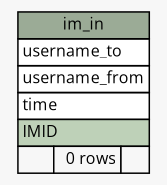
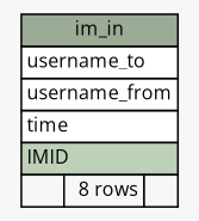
  digraph {
    bgcolor="#f7f7f7"
    fontname="Open Sans"
    fontsize=11
    nodesep=0.18
    rankdir=TB
    ranksep=0.46
-   n1 [fontname="Open Sans" fontsize=11 label=<     <TABLE BORDER="0" CELLBORDER="1" CELLSPACING="0" BGCOLOR="#ffffff">       <TR><TD COLSPAN="3" BGCOLOR="#9bab96" ALIGN="CENTER">im_in</TD></TR>       <TR><TD PORT="username_to" COLSPAN="3" ALIGN="LEFT">username_to</TD></TR>       <TR><TD PORT="username_from" COLSPAN="3" ALIGN="LEFT">username_from</TD></TR>       <TR><TD PORT="time" COLSPAN="3" ALIGN="LEFT">time</TD></TR>       <TR><TD PORT="IMID" COLSPAN="3" BGCOLOR="#bed1b8" ALIGN="LEFT">IMID</TD></TR>       <TR><TD ALIGN="LEFT" BGCOLOR="#f7f7f7">  </TD><TD ALIGN="RIGHT" BGCOLOR="#f7f7f7">0 rows</TD><TD ALIGN="RIGHT" BGCOLOR="#f7f7f7">  </TD></TR>     </TABLE>> shape=plaintext]
+   n1 [fontname="Open Sans" fontsize=11 label=<     <TABLE BORDER="0" CELLBORDER="1" CELLSPACING="0" BGCOLOR="#ffffff">       <TR><TD COLSPAN="3" BGCOLOR="#9bab96" ALIGN="CENTER">im_in</TD></TR>       <TR><TD PORT="username_to" COLSPAN="3" ALIGN="LEFT">username_to</TD></TR>       <TR><TD PORT="username_from" COLSPAN="3" ALIGN="LEFT">username_from</TD></TR>       <TR><TD PORT="time" COLSPAN="3" ALIGN="LEFT">time</TD></TR>       <TR><TD PORT="IMID" COLSPAN="3" BGCOLOR="#bed1b8" ALIGN="LEFT">IMID</TD></TR>       <TR><TD ALIGN="LEFT" BGCOLOR="#f7f7f7">  </TD><TD ALIGN="RIGHT" BGCOLOR="#f7f7f7">8 rows</TD><TD ALIGN="RIGHT" BGCOLOR="#f7f7f7">  </TD></TR>     </TABLE>> shape=plaintext]
  }
